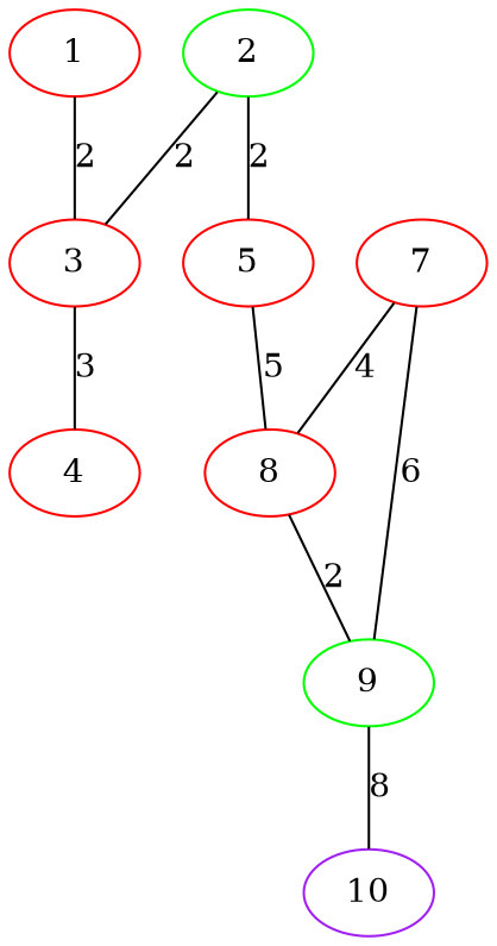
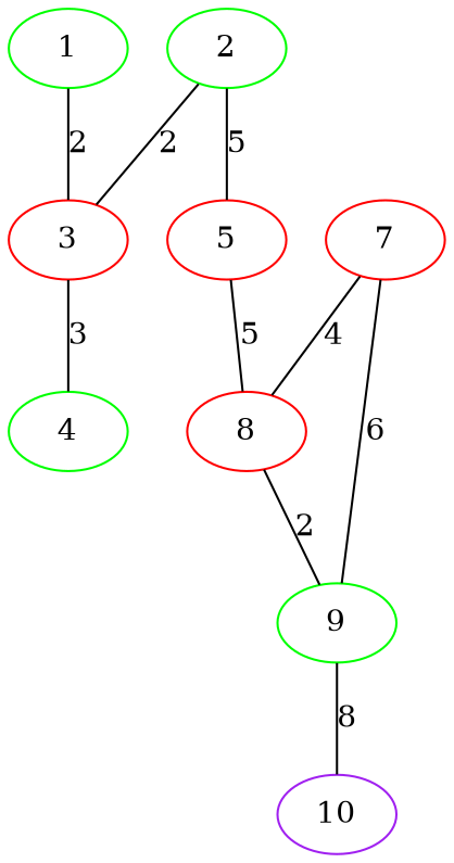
  graph {
    node [color=red weight=1]
-   1 [weight=2]
+   1 [color=green weight=2]
    3
    2 [color=green weight=2]
    5
-   4
+   4 [color=green]
    8
    9 [color=green]
    7
    10 [color=purple weight=4]
    1 -- 3 [label=2]
    3 -- 4 [label=3]
    2 -- 3 [label=2]
-   2 -- 5 [label=2]
+   2 -- 5 [label=5]
    5 -- 8 [label=5]
    8 -- 9 [label=2]
    9 -- 10 [label=8]
    7 -- 8 [label=4]
    7 -- 9 [label=6]
  }
